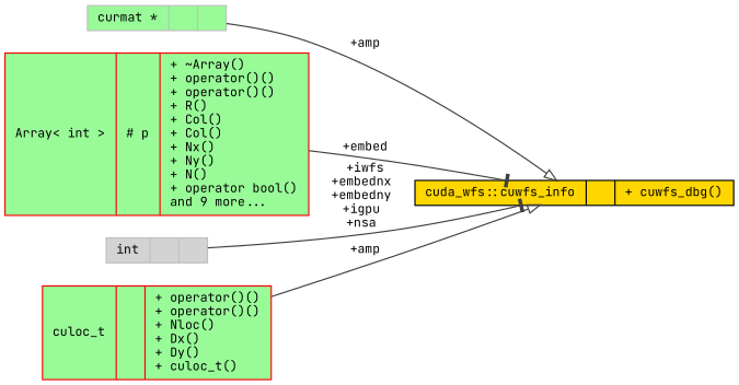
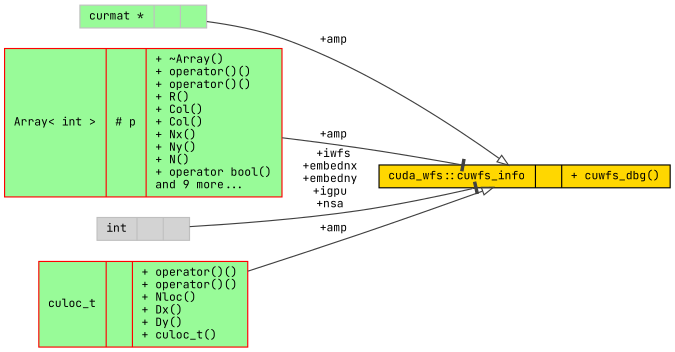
  digraph {
    fontname="JetBrains Mono"
    rankdir=LR
    node [color=grey75 fillcolor=palegreen fontname="JetBrains Mono" fontsize=10 shape=record style=filled]
    edge [arrowhead=onormal color=grey25 fontname="JetBrains Mono" fontsize=10 labelfontname=Helvetica labelfontsize=10 style=solid]
    n1 [color=black fillcolor=gold fontcolor=black height=0.2 label="{cuda_wfs::cuwfs_info\n||+ cuwfs_dbg()\l}" width=0.4]
    n2 [height=0.2 label="{curmat *\n||}" width=0.4]
    n3 [color=red height=0.2 label="{Array\< int \>\n|# p\l|+ ~Array()\l+ operator()()\l+ operator()()\l+ R()\l+ Col()\l+ Col()\l+ Nx()\l+ Ny()\l+ N()\l+ operator bool()\land 9 more...\l}" width=0.4]
    n4 [fillcolor=lightgrey height=0.2 label="{int\n||}" width=0.4]
    n5 [color=red height=0.2 label="{culoc_t\n||+ operator()()\l+ operator()()\l+ Nloc()\l+ Dx()\l+ Dy()\l+ culoc_t()\l}" width=0.4]
    n2 -> n1 [label=" +amp"]
-   n3 -> n1 [arrowhead=tee label=" +embed"]
+   n3 -> n1 [arrowhead=tee label=" +amp"]
    n4 -> n1 [arrowhead=tee label=" +iwfs\n+embednx\n+embedny\n+igpu\n+nsa"]
    n5 -> n1 [label=" +amp"]
  }
